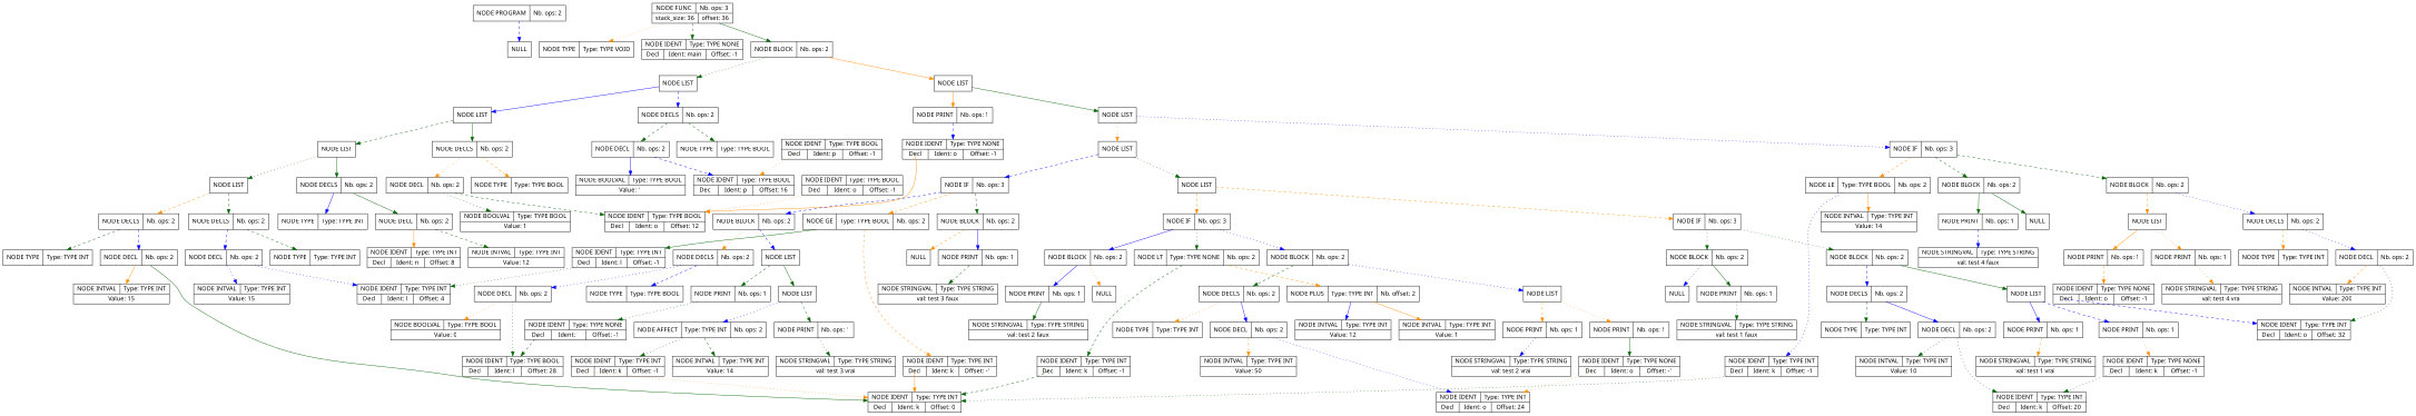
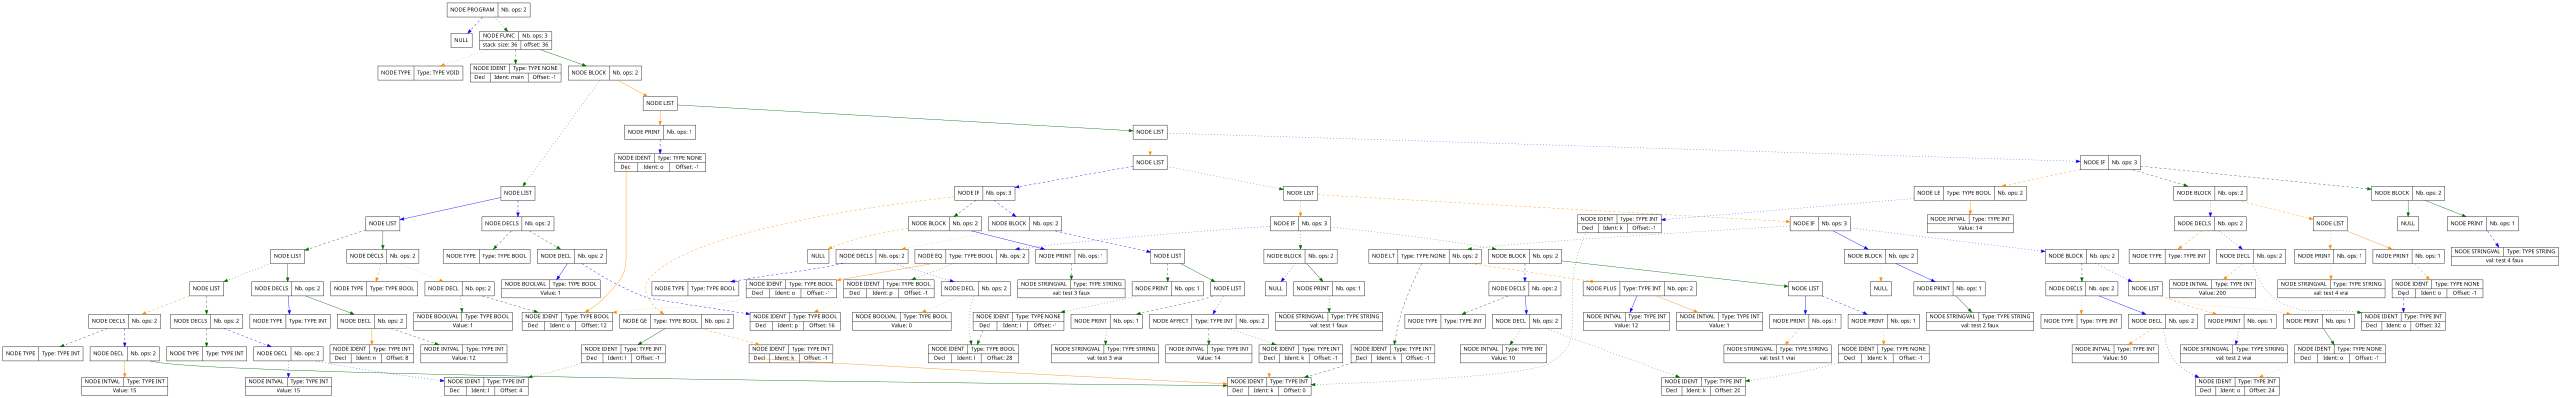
  digraph {
    fontname="Noto Sans"
    node [fontname="Noto Sans" shape=record]
    edge [color=darkgreen fontname="Noto Sans" style=dashed tailclip=true]
    n1 [label="{{NODE PROGRAM|Nb. ops: 2}}"]
    n2 [label="{{NULL}}"]
    n3 [label="{{NODE FUNC|Nb. ops: 3}|{stack_size: 36|offset: 36}}"]
    n4 [label="{{NODE TYPE|Type: TYPE VOID}}"]
    n5 [label="{{NODE IDENT|Type: TYPE NONE}|{<decl>Decl      |Ident: main|Offset: -1}}"]
    n6 [label="{{NODE BLOCK|Nb. ops: 2}}"]
    n7 [label="{{NODE LIST}}"]
    n8 [label="{{NODE LIST}}"]
    n9 [label="{{NODE LIST}}"]
    n10 [label="{{NODE DECLS|Nb. ops: 2}}"]
    n11 [label="{{NODE LIST}}"]
    n12 [label="{{NODE PRINT|Nb. ops: 1}}"]
    n13 [label="{{NODE LIST}}"]
    n14 [label="{{NODE DECLS|Nb. ops: 2}}"]
    n15 [label="{{NODE TYPE|Type: TYPE BOOL}}"]
    n16 [label="{{NODE DECL|Nb. ops: 2}}"]
    n17 [label="{{NODE LIST}}"]
    n18 [label="{{NODE DECLS|Nb. ops: 2}}"]
    n19 [label="{{NODE TYPE|Type: TYPE BOOL}}"]
    n20 [label="{{NODE DECL|Nb. ops: 2}}"]
    n21 [label="{{NODE DECLS|Nb. ops: 2}}"]
    n22 [label="{{NODE DECLS|Nb. ops: 2}}"]
    n23 [label="{{NODE TYPE|Type: TYPE INT}}"]
    n24 [label="{{NODE DECL|Nb. ops: 2}}"]
    n25 [label="{{NODE TYPE|Type: TYPE INT}}"]
    n26 [label="{{NODE DECL|Nb. ops: 2}}"]
    n27 [label="{{NODE TYPE|Type: TYPE INT}}"]
    n28 [label="{{NODE DECL|Nb. ops: 2}}"]
    n29 [label="{{NODE IDENT|Type: TYPE INT}|{<decl>Decl      |Ident: k|Offset: 0}}"]
    n30 [label="{{NODE INTVAL|Type: TYPE INT}|{Value: 15}}"]
    n31 [label="{{NODE IDENT|Type: TYPE INT}|{<decl>Decl      |Ident: l|Offset: 4}}"]
    n32 [label="{{NODE INTVAL|Type: TYPE INT}|{Value: 15}}"]
    n33 [label="{{NODE IDENT|Type: TYPE INT}|{<decl>Decl      |Ident: n|Offset: 8}}"]
    n34 [label="{{NODE INTVAL|Type: TYPE INT}|{Value: 12}}"]
    n35 [label="{{NODE IDENT|Type: TYPE BOOL}|{<decl>Decl      |Ident: o|Offset: 12}}"]
    n36 [label="{{NODE BOOLVAL|Type: TYPE BOOL}|{Value: 1}}"]
    n37 [label="{{NODE IDENT|Type: TYPE BOOL}|{<decl>Decl      |Ident: p|Offset: 16}}"]
    n38 [label="{{NODE BOOLVAL|Type: TYPE BOOL}|{Value: 1}}"]
    n39 [label="{{NODE LIST}}"]
    n40 [label="{{NODE IF|Nb. ops: 3}}"]
    n41 [label="{{NODE IDENT|Type: TYPE NONE}|{<decl>Decl      |Ident: o|Offset: -1}}"]
    n42 [label="{{NODE LIST}}"]
    n43 [label="{{NODE IF|Nb. ops: 3}}"]
    n44 [label="{{NODE LE|Type: TYPE BOOL|Nb. ops: 2}}"]
    n45 [label="{{NODE BLOCK|Nb. ops: 2}}"]
    n46 [label="{{NODE BLOCK|Nb. ops: 2}}"]
    n47 [label="{{NODE IF|Nb. ops: 3}}"]
    n48 [label="{{NODE IF|Nb. ops: 3}}"]
    n49 [label="{{NODE GE|Type: TYPE BOOL|Nb. ops: 2}}"]
    n50 [label="{{NODE BLOCK|Nb. ops: 2}}"]
    n51 [label="{{NODE BLOCK|Nb. ops: 2}}"]
+   n52 [label="{{NODE EQ|Type: TYPE BOOL|Nb. ops: 2}}"]
    n53 [label="{{NODE BLOCK|Nb. ops: 2}}"]
    n54 [label="{{NODE BLOCK|Nb. ops: 2}}"]
    n55 [label="{{NODE LT|Type: TYPE NONE|Nb. ops: 2}}"]
    n56 [label="{{NODE BLOCK|Nb. ops: 2}}"]
    n57 [label="{{NODE BLOCK|Nb. ops: 2}}"]
    n58 [label="{{NODE IDENT|Type: TYPE BOOL}|{<decl>Decl      |Ident: p|Offset: -1}}"]
    n59 [label="{{NODE IDENT|Type: TYPE BOOL}|{<decl>Decl      |Ident: o|Offset: -1}}"]
    n60 [label="{{NODE DECLS|Nb. ops: 2}}"]
    n61 [label="{{NODE LIST}}"]
    n62 [label="{{NULL}}"]
    n63 [label="{{NODE PRINT|Nb. ops: 1}}"]
    n64 [label="{{NODE TYPE|Type: TYPE INT}}"]
    n65 [label="{{NODE DECL|Nb. ops: 2}}"]
    n66 [label="{{NODE PRINT|Nb. ops: 1}}"]
    n67 [label="{{NODE PRINT|Nb. ops: 1}}"]
    n68 [label="{{NODE IDENT|Type: TYPE INT}|{<decl>Decl      |Ident: k|Offset: 20}}"]
    n69 [label="{{NODE INTVAL|Type: TYPE INT}|{Value: 10}}"]
    n70 [label="{{NODE STRINGVAL|Type: TYPE STRING}|{val: test 1 vrai\n}}"]
    n71 [label="{{NODE IDENT|Type: TYPE NONE}|{<decl>Decl      |Ident: k|Offset: -1}}"]
    n72 [label="{{NODE STRINGVAL|Type: TYPE STRING}|{val: test 1 faux\n}}"]
    n73 [label="{{NODE IDENT|Type: TYPE INT}|{<decl>Decl      |Ident: k|Offset: -1}}"]
-   n74 [label="{{NODE PLUS|Type: TYPE INT|Nb. offset: 2}}"]
+   n74 [label="{{NODE PLUS|Type: TYPE INT|Nb. ops: 2}}"]
    n75 [label="{{NODE DECLS|Nb. ops: 2}}"]
    n76 [label="{{NODE LIST}}"]
    n77 [label="{{NULL}}"]
    n78 [label="{{NODE PRINT|Nb. ops: 1}}"]
    n79 [label="{{NODE INTVAL|Type: TYPE INT}|{Value: 12}}"]
    n80 [label="{{NODE INTVAL|Type: TYPE INT}|{Value: 1}}"]
    n81 [label="{{NODE TYPE|Type: TYPE INT}}"]
    n82 [label="{{NODE DECL|Nb. ops: 2}}"]
    n83 [label="{{NODE PRINT|Nb. ops: 1}}"]
    n84 [label="{{NODE PRINT|Nb. ops: 1}}"]
    n85 [label="{{NODE IDENT|Type: TYPE INT}|{<decl>Decl      |Ident: o|Offset: 24}}"]
    n86 [label="{{NODE INTVAL|Type: TYPE INT}|{Value: 50}}"]
    n87 [label="{{NODE STRINGVAL|Type: TYPE STRING}|{val: test 2 vrai\n}}"]
    n88 [label="{{NODE IDENT|Type: TYPE NONE}|{<decl>Decl      |Ident: o|Offset: -1}}"]
    n89 [label="{{NODE STRINGVAL|Type: TYPE STRING}|{val: test 2 faux\n}}"]
    n90 [label="{{NODE IDENT|Type: TYPE INT}|{<decl>Decl      |Ident: k|Offset: -1}}"]
    n91 [label="{{NODE IDENT|Type: TYPE INT}|{<decl>Decl      |Ident: l|Offset: -1}}"]
    n92 [label="{{NODE DECLS|Nb. ops: 2}}"]
    n93 [label="{{NODE LIST}}"]
    n94 [label="{{NULL}}"]
    n95 [label="{{NODE PRINT|Nb. ops: 1}}"]
    n96 [label="{{NODE TYPE|Type: TYPE BOOL}}"]
    n97 [label="{{NODE DECL|Nb. ops: 2}}"]
    n98 [label="{{NODE LIST}}"]
    n99 [label="{{NODE PRINT|Nb. ops: 1}}"]
    n100 [label="{{NODE IDENT|Type: TYPE BOOL}|{<decl>Decl      |Ident: l|Offset: 28}}"]
    n101 [label="{{NODE BOOLVAL|Type: TYPE BOOL}|{Value: 0}}"]
    n102 [label="{{NODE AFFECT|Type: TYPE INT|Nb. ops: 2}}"]
    n103 [label="{{NODE PRINT|Nb. ops: 1}}"]
    n104 [label="{{NODE IDENT|Type: TYPE NONE}|{<decl>Decl      |Ident: l|Offset: -1}}"]
    n105 [label="{{NODE IDENT|Type: TYPE INT}|{<decl>Decl      |Ident: k|Offset: -1}}"]
    n106 [label="{{NODE INTVAL|Type: TYPE INT}|{Value: 14}}"]
    n107 [label="{{NODE STRINGVAL|Type: TYPE STRING}|{val: test 3 vrai\n}}"]
    n108 [label="{{NODE STRINGVAL|Type: TYPE STRING}|{val: test 3 faux\n}}"]
    n109 [label="{{NODE IDENT|Type: TYPE INT}|{<decl>Decl      |Ident: k|Offset: -1}}"]
    n110 [label="{{NODE INTVAL|Type: TYPE INT}|{Value: 14}}"]
    n111 [label="{{NODE DECLS|Nb. ops: 2}}"]
    n112 [label="{{NODE LIST}}"]
    n113 [label="{{NULL}}"]
    n114 [label="{{NODE PRINT|Nb. ops: 1}}"]
    n115 [label="{{NODE TYPE|Type: TYPE INT}}"]
    n116 [label="{{NODE DECL|Nb. ops: 2}}"]
    n117 [label="{{NODE PRINT|Nb. ops: 1}}"]
    n118 [label="{{NODE PRINT|Nb. ops: 1}}"]
    n119 [label="{{NODE IDENT|Type: TYPE INT}|{<decl>Decl      |Ident: o|Offset: 32}}"]
    n120 [label="{{NODE INTVAL|Type: TYPE INT}|{Value: 200}}"]
    n121 [label="{{NODE STRINGVAL|Type: TYPE STRING}|{val: test 4 vrai\n}}"]
    n122 [label="{{NODE IDENT|Type: TYPE NONE}|{<decl>Decl      |Ident: o|Offset: -1}}"]
    n123 [label="{{NODE STRINGVAL|Type: TYPE STRING}|{val: test 4 faux\n}}"]
    n1 -> n2 [color=blue]
+   n1 -> n3 [style=dotted]
    n3 -> n4 [color=darkorange style=dotted]
    n3 -> n5
    n3 -> n6 [style=solid]
    n6 -> n7 [style=dotted]
    n6 -> n8 [color=darkorange style=solid]
    n7 -> n9 [color=blue style=solid]
    n7 -> n10 [color=blue]
    n8 -> n11 [style=solid]
    n8 -> n12 [color=darkorange style=solid]
    n9 -> n13
    n9 -> n14 [style=solid]
    n10 -> n15
    n10 -> n16
    n11 -> n39 [color=darkorange style=dotted]
    n11 -> n40 [color=blue style=dotted]
    n12 -> n41 [color=blue]
    n13 -> n17 [style=dotted]
    n13 -> n18 [style=solid]
    n14 -> n19 [color=darkorange]
    n14 -> n20 [color=darkorange style=dotted]
    n16 -> n37 [color=blue]
    n16 -> n38 [color=blue style=solid]
    n17 -> n21 [color=darkorange]
    n17 -> n22
    n18 -> n23 [color=blue style=solid]
    n18 -> n24 [style=solid]
    n20 -> n35
    n20 -> n36 [style=dotted]
    n21 -> n25
    n21 -> n26 [color=blue]
    n22 -> n27
    n22 -> n28 [color=blue]
    n24 -> n33 [color=darkorange style=solid]
    n24 -> n34
    n26 -> n29 [style=solid]
    n26 -> n30 [color=darkorange style=solid]
    n28 -> n31 [color=blue style=dotted]
    n28 -> n32 [color=blue style=dotted]
    n39 -> n42 [style=dotted]
    n39 -> n43 [color=blue]
    n40 -> n44 [color=darkorange]
    n40 -> n45
    n40 -> n46
    n41 -> n35 [color=darkorange style=solid tailclip=false tailport="decl:c"]
    n42 -> n47 [color=darkorange]
    n42 -> n48 [color=darkorange]
    n43 -> n49 [color=darkorange]
    n43 -> n50 [color=blue]
    n43 -> n51
    n44 -> n109 [color=blue style=dotted]
    n44 -> n110 [color=darkorange style=solid]
    n45 -> n111 [color=blue style=dotted]
    n45 -> n112 [color=darkorange]
    n46 -> n113 [style=solid]
    n46 -> n114 [style=solid]
+   n47 -> n52 [color=blue style=dotted]
    n47 -> n53 [style=dotted]
    n47 -> n54 [style=dotted]
    n48 -> n55 [style=dotted]
    n48 -> n56 [color=blue style=dotted]
    n48 -> n57 [color=blue style=solid]
    n49 -> n90 [color=darkorange]
    n49 -> n91 [style=solid]
    n50 -> n92 [color=darkorange style=dotted]
    n50 -> n93 [color=blue]
    n51 -> n94 [color=darkorange]
    n51 -> n95 [color=blue style=solid]
+   n52 -> n58 [style=dotted]
+   n52 -> n59 [color=darkorange style=solid]
    n53 -> n60 [color=blue]
    n53 -> n61 [style=solid]
    n54 -> n62 [color=blue style=dotted]
    n54 -> n63 [style=solid]
    n55 -> n73
    n55 -> n74 [color=darkorange]
    n56 -> n75
    n56 -> n76 [color=blue style=dotted]
    n57 -> n77 [color=darkorange style=dotted]
    n57 -> n78 [color=blue style=solid]
    n58 -> n37 [color=darkorange style=dotted tailclip=false tailport="decl:c"]
    n59 -> n35 [color=darkorange style=dotted tailclip=false tailport="decl:c"]
    n60 -> n64
    n60 -> n65 [color=blue style=solid]
    n61 -> n66 [color=blue style=solid]
    n61 -> n67 [color=blue]
    n63 -> n72 [style=dotted]
    n65 -> n68 [style=dotted]
    n65 -> n69 [style=dotted]
    n66 -> n70 [color=darkorange]
    n67 -> n71 [color=darkorange style=dotted]
    n71 -> n68 [style=dotted tailclip=false tailport="decl:c"]
    n73 -> n29 [tailclip=false tailport="decl:c"]
    n74 -> n79 [color=blue style=solid]
    n74 -> n80 [color=darkorange style=solid]
    n75 -> n81 [color=darkorange style=dotted]
    n75 -> n82 [color=blue style=solid]
    n76 -> n83 [color=darkorange]
    n76 -> n84 [color=darkorange style=dotted]
    n78 -> n89 [style=solid]
    n82 -> n85 [color=blue style=dotted]
    n82 -> n86 [color=darkorange]
    n83 -> n87 [color=blue style=dotted]
    n84 -> n88 [style=solid]
    n88 -> n85 [color=darkorange style=dotted tailclip=false tailport="decl:c"]
    n90 -> n29 [color=darkorange style=solid tailclip=false tailport="decl:c"]
    n91 -> n31 [style=dotted tailclip=false tailport="decl:c"]
    n92 -> n96 [color=blue]
    n92 -> n97 [color=blue style=dotted]
    n93 -> n98 [style=solid]
    n93 -> n99
    n95 -> n108
    n97 -> n100 [style=dotted]
    n97 -> n101 [color=darkorange style=dotted]
    n98 -> n102 [color=blue style=dotted]
    n98 -> n103
    n99 -> n104 [style=dotted]
    n102 -> n105 [style=dotted]
    n102 -> n106
    n103 -> n107 [style=dotted]
    n104 -> n100 [tailclip=false tailport="decl:c"]
    n105 -> n29 [color=darkorange style=dotted tailclip=false tailport="decl:c"]
    n109 -> n29 [style=dotted tailclip=false tailport="decl:c"]
    n111 -> n115 [color=darkorange]
    n111 -> n116 [color=blue style=dotted]
    n112 -> n117 [color=darkorange style=dotted]
    n112 -> n118 [color=darkorange style=solid]
    n114 -> n123 [color=blue]
    n116 -> n119 [style=dotted]
    n116 -> n120 [color=darkorange]
    n117 -> n121 [color=darkorange style=dotted]
    n118 -> n122 [color=darkorange]
    n122 -> n119 [color=blue tailclip=false tailport="decl:c"]
  }
